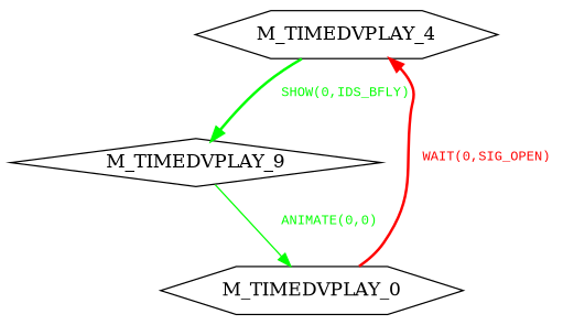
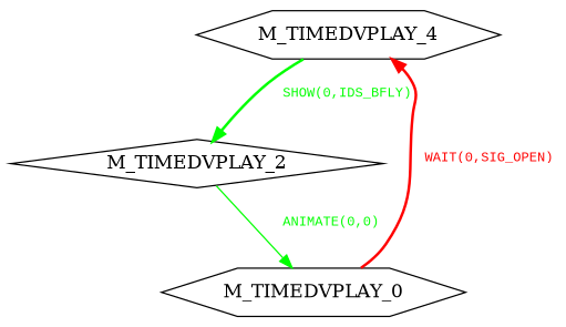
  digraph {
    node [shape=hexagon]
    edge [color=green fontcolor=green style=bold]
    n1 [label=M_TIMEDVPLAY_4]
    M_TIMEDVPLAY_0
-   M_TIMEDVPLAY_2 [shape=diamond label=M_TIMEDVPLAY_9]
+   M_TIMEDVPLAY_2 [shape=diamond]
    n1 -> M_TIMEDVPLAY_2 [label=< <font face="Courier New" point-size="10"> SHOW(0,IDS_BFLY)<br/> </font>>]
    M_TIMEDVPLAY_0 -> n1 [color=red fontcolor=red label=< <font face="Courier New" point-size="10"> WAIT(0,SIG_OPEN)<br/> </font>>]
    M_TIMEDVPLAY_2 -> M_TIMEDVPLAY_0 [label=< <font face="Courier New" point-size="10"> ANIMATE(0,0)<br/> </font>> style=solid]
  }
